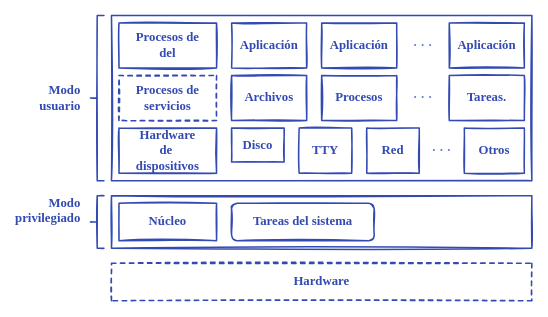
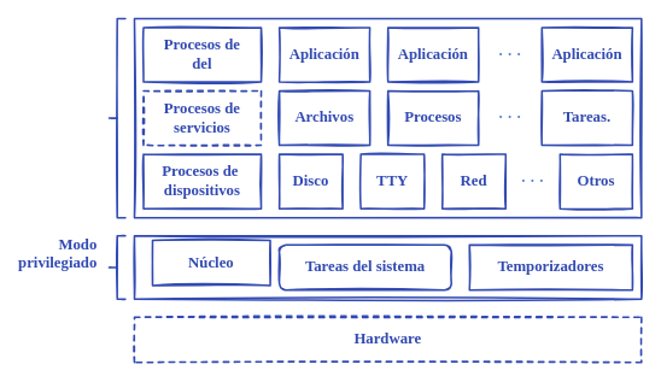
  <mxCell id="0" />
  <mxCell id="1" parent="0" />
  <mxCell id="2" value="&lt;b&gt;Hardware&lt;/b&gt;" style="rounded=0;whiteSpace=wrap;html=1;shadow=0;sketch=1;strokeWidth=2;fillColor=none;fontFamily=Ink Free;fontSize=17;spacing=20;strokeColor=#324AB2;fontColor=#324AB2;dashed=1;" parent="1" vertex="1"><mxGeometry x="148" y="350" width="560" height="50" as="geometry" /></mxCell>
  <mxCell id="3" value="" style="rounded=0;whiteSpace=wrap;html=1;shadow=0;sketch=1;strokeWidth=2;fillColor=none;fontFamily=Ink Free;fontSize=17;fontColor=#5980d4;spacing=20;strokeColor=#324AB2;" parent="1" vertex="1"><mxGeometry x="148" y="20" width="560" height="220" as="geometry" /></mxCell>
  <mxCell id="4" value="" style="strokeWidth=2;html=1;shape=mxgraph.flowchart.annotation_2;align=left;labelPosition=right;pointerEvents=1;fontColor=#000000;sketch=1;strokeColor=#324AB2;" parent="1" vertex="1"><mxGeometry x="120" y="20" width="18" height="220" as="geometry" /></mxCell>
- <mxCell id="5" value="Modo usuario" style="text;html=1;align=right;verticalAlign=middle;whiteSpace=wrap;rounded=0;shadow=0;sketch=1;fontFamily=Ink Free;fontSize=17;fontStyle=1;fontColor=#324AB2;" parent="1" vertex="1"><mxGeometry x="39" y="112.5" width="70" height="35" as="geometry" /></mxCell>
  <mxCell id="6" value="&lt;b&gt;Aplicación&lt;/b&gt;" style="rounded=0;whiteSpace=wrap;html=1;shadow=0;sketch=1;strokeWidth=2;fillColor=none;fontFamily=Ink Free;fontSize=17;spacing=20;strokeColor=#324AB2;fontColor=#324AB2;" parent="1" vertex="1"><mxGeometry x="308" y="30" width="100" height="60" as="geometry" /></mxCell>
  <mxCell id="7" value="&lt;b&gt;Tareas.&lt;/b&gt;" style="rounded=0;whiteSpace=wrap;html=1;shadow=0;sketch=1;strokeWidth=2;fillColor=none;fontFamily=Ink Free;fontSize=17;spacing=20;strokeColor=#324AB2;fontColor=#324AB2;" parent="1" vertex="1"><mxGeometry x="598" y="100" width="100" height="60" as="geometry" /></mxCell>
- <mxCell id="8" value="&lt;b&gt;Disco&lt;/b&gt;" style="rounded=0;whiteSpace=wrap;html=1;shadow=0;sketch=1;strokeWidth=2;fillColor=none;fontFamily=Ink Free;fontSize=17;spacing=20;strokeColor=#324AB2;fontColor=#324AB2;" parent="1" vertex="1"><mxGeometry x="308" y="170" width="70" height="45" as="geometry" /></mxCell>
+ <mxCell id="8" value="&lt;b&gt;Disco&lt;/b&gt;" style="rounded=0;whiteSpace=wrap;html=1;shadow=0;sketch=1;strokeWidth=2;fillColor=none;fontFamily=Ink Free;fontSize=17;spacing=20;strokeColor=#324AB2;fontColor=#324AB2;" parent="1" vertex="1"><mxGeometry x="308" y="170" width="70" height="60" as="geometry" /></mxCell>
  <mxCell id="9" value="&lt;b&gt;Procesos de del&lt;br&gt;&lt;/b&gt;" style="rounded=0;whiteSpace=wrap;html=1;shadow=0;sketch=1;strokeWidth=2;fillColor=none;fontFamily=Ink Free;fontSize=17;spacing=20;strokeColor=#324AB2;fontColor=#324AB2;" parent="1" vertex="1"><mxGeometry x="158" y="30" width="130" height="60" as="geometry" /></mxCell>
  <mxCell id="10" value="&lt;b&gt;Procesos de servicios&lt;br&gt;&lt;/b&gt;" style="rounded=0;whiteSpace=wrap;html=1;shadow=0;sketch=1;strokeWidth=2;fillColor=none;fontFamily=Ink Free;fontSize=17;spacing=20;strokeColor=#324AB2;fontColor=#324AB2;dashed=1;" parent="1" vertex="1"><mxGeometry x="158" y="100" width="130" height="60" as="geometry" /></mxCell>
- <mxCell id="11" value="&lt;b&gt;Hardware de&amp;nbsp;&lt;br&gt;dispositivos&lt;br&gt;&lt;/b&gt;" style="rounded=0;whiteSpace=wrap;html=1;shadow=0;sketch=1;strokeWidth=2;fillColor=none;fontFamily=Ink Free;fontSize=17;spacing=20;strokeColor=#324AB2;fontColor=#324AB2;" parent="1" vertex="1"><mxGeometry x="158" y="170" width="130" height="60" as="geometry" /></mxCell>
+ <mxCell id="11" value="&lt;b&gt;Procesos de&amp;nbsp;&lt;br&gt;dispositivos&lt;br&gt;&lt;/b&gt;" style="rounded=0;whiteSpace=wrap;html=1;shadow=0;sketch=1;strokeWidth=2;fillColor=none;fontFamily=Ink Free;fontSize=17;spacing=20;strokeColor=#324AB2;fontColor=#324AB2;" parent="1" vertex="1"><mxGeometry x="158" y="170" width="130" height="60" as="geometry" /></mxCell>
  <mxCell id="12" value="&lt;b&gt;Aplicación&lt;/b&gt;" style="rounded=0;whiteSpace=wrap;html=1;shadow=0;sketch=1;strokeWidth=2;fillColor=none;fontFamily=Ink Free;fontSize=17;spacing=20;strokeColor=#324AB2;fontColor=#324AB2;" parent="1" vertex="1"><mxGeometry x="428" y="30" width="100" height="60" as="geometry" /></mxCell>
  <mxCell id="13" value="&lt;b&gt;Aplicación&lt;/b&gt;" style="rounded=0;whiteSpace=wrap;html=1;shadow=0;sketch=1;strokeWidth=2;fillColor=none;fontFamily=Ink Free;fontSize=17;spacing=20;strokeColor=#324AB2;fontColor=#324AB2;" parent="1" vertex="1"><mxGeometry x="598" y="30" width="100" height="60" as="geometry" /></mxCell>
  <mxCell id="14" value="&lt;b&gt;·&amp;nbsp;·&amp;nbsp;·&lt;/b&gt;" style="rounded=0;whiteSpace=wrap;html=1;shadow=0;sketch=1;strokeWidth=2;fontFamily=Ink Free;fontSize=17;fontColor=#5980d4;spacing=20;fillColor=none;strokeColor=none;" parent="1" vertex="1"><mxGeometry x="528" y="30" width="70" height="60" as="geometry" /></mxCell>
  <mxCell id="15" value="&lt;b&gt;Archivos&lt;/b&gt;" style="rounded=0;whiteSpace=wrap;html=1;shadow=0;sketch=1;strokeWidth=2;fillColor=none;fontFamily=Ink Free;fontSize=17;spacing=20;strokeColor=#324AB2;fontColor=#324AB2;" parent="1" vertex="1"><mxGeometry x="308" y="100" width="100" height="60" as="geometry" /></mxCell>
  <mxCell id="16" value="&lt;b&gt;Procesos&lt;/b&gt;" style="rounded=0;whiteSpace=wrap;html=1;shadow=0;sketch=1;strokeWidth=2;fillColor=none;fontFamily=Ink Free;fontSize=17;spacing=20;strokeColor=#324AB2;fontColor=#324AB2;" parent="1" vertex="1"><mxGeometry x="428" y="100" width="100" height="60" as="geometry" /></mxCell>
  <mxCell id="17" value="&lt;b&gt;·&amp;nbsp;·&amp;nbsp;·&lt;/b&gt;" style="rounded=0;whiteSpace=wrap;html=1;shadow=0;sketch=1;strokeWidth=2;fontFamily=Ink Free;fontSize=17;fontColor=#5980d4;spacing=20;fillColor=none;strokeColor=none;" parent="1" vertex="1"><mxGeometry x="528" y="100" width="70" height="60" as="geometry" /></mxCell>
  <mxCell id="18" value="&lt;b&gt;TTY&lt;br&gt;&lt;/b&gt;" style="rounded=0;whiteSpace=wrap;html=1;shadow=0;sketch=1;strokeWidth=2;fillColor=none;fontFamily=Ink Free;fontSize=17;spacing=20;strokeColor=#324AB2;fontColor=#324AB2;" parent="1" vertex="1"><mxGeometry x="398" y="170" width="70" height="60" as="geometry" /></mxCell>
  <mxCell id="19" value="&lt;b&gt;Red&lt;br&gt;&lt;/b&gt;" style="rounded=0;whiteSpace=wrap;html=1;shadow=0;sketch=1;strokeWidth=2;fillColor=none;fontFamily=Ink Free;fontSize=17;spacing=20;strokeColor=#324AB2;fontColor=#324AB2;" parent="1" vertex="1"><mxGeometry x="488" y="170" width="70" height="60" as="geometry" /></mxCell>
  <mxCell id="20" value="&lt;b&gt;·&amp;nbsp;·&amp;nbsp;·&lt;/b&gt;" style="rounded=0;whiteSpace=wrap;html=1;shadow=0;sketch=1;strokeWidth=2;fontFamily=Ink Free;fontSize=17;fontColor=#5980d4;spacing=20;fillColor=none;strokeColor=none;" parent="1" vertex="1"><mxGeometry x="558" y="170" width="60" height="60" as="geometry" /></mxCell>
  <mxCell id="21" value="&lt;b&gt;Otros&lt;br&gt;&lt;/b&gt;" style="rounded=0;whiteSpace=wrap;html=1;shadow=0;sketch=1;strokeWidth=2;fillColor=none;fontFamily=Ink Free;fontSize=17;spacing=20;strokeColor=#324AB2;fontColor=#324AB2;" parent="1" vertex="1"><mxGeometry x="618" y="170" width="80" height="60" as="geometry" /></mxCell>
  <mxCell id="22" value="" style="rounded=0;whiteSpace=wrap;html=1;shadow=0;sketch=1;strokeWidth=2;fillColor=none;fontFamily=Ink Free;fontSize=17;fontColor=#5980d4;spacing=20;strokeColor=#324AB2;" parent="1" vertex="1"><mxGeometry x="148" y="260" width="560" height="70" as="geometry" /></mxCell>
- <mxCell id="23" value="&lt;b&gt;Núcleo&lt;/b&gt;" style="rounded=0;whiteSpace=wrap;html=1;shadow=0;sketch=1;strokeWidth=2;fillColor=none;fontFamily=Ink Free;fontSize=17;spacing=20;strokeColor=#324AB2;fontColor=#324AB2;" parent="1" vertex="1"><mxGeometry x="158" y="270" width="130" height="50" as="geometry" /></mxCell>
+ <mxCell id="23" value="&lt;b&gt;Núcleo&lt;/b&gt;" style="rounded=0;whiteSpace=wrap;html=1;shadow=0;sketch=1;strokeWidth=2;fillColor=none;fontFamily=Ink Free;fontSize=17;spacing=20;strokeColor=#324AB2;fontColor=#324AB2;" parent="1" vertex="1"><mxGeometry x="168" y="265" width="130" height="50" as="geometry" /></mxCell>
  <mxCell id="24" value="" style="strokeWidth=2;html=1;shape=mxgraph.flowchart.annotation_2;align=left;labelPosition=right;pointerEvents=1;fontColor=#000000;sketch=1;strokeColor=#324AB2;" parent="1" vertex="1"><mxGeometry x="120" y="260" width="18" height="70" as="geometry" /></mxCell>
+ <mxCell id="25" value="&lt;b&gt;Temporizadores&lt;/b&gt;" style="rounded=0;whiteSpace=wrap;html=1;shadow=0;sketch=1;strokeWidth=2;fillColor=none;fontFamily=Ink Free;fontSize=17;spacing=20;strokeColor=#324AB2;fontColor=#324AB2;" parent="1" vertex="1"><mxGeometry x="518" y="270" width="180" height="50" as="geometry" /></mxCell>
  <mxCell id="26" value="&lt;b&gt;Tareas del sistema&lt;/b&gt;" style="whiteSpace=wrap;html=1;shadow=0;sketch=1;strokeWidth=2;fillColor=none;fontFamily=Ink Free;fontSize=17;spacing=20;strokeColor=#324AB2;fontColor=#324AB2;rounded=1;" parent="1" vertex="1"><mxGeometry x="308" y="270" width="190" height="50" as="geometry" /></mxCell>
  <mxCell id="27" value="Modo privilegiado" style="text;html=1;align=right;verticalAlign=middle;whiteSpace=wrap;rounded=0;shadow=0;sketch=1;fontFamily=Ink Free;fontSize=17;fontStyle=1;fontColor=#324AB2;" parent="1" vertex="1"><mxGeometry x="20" y="260" width="89" height="40" as="geometry" /></mxCell>
